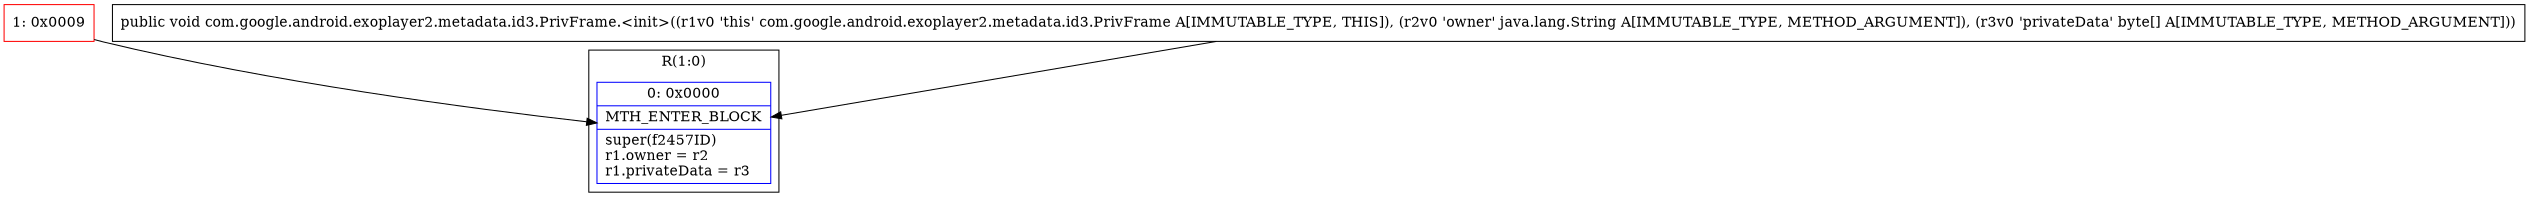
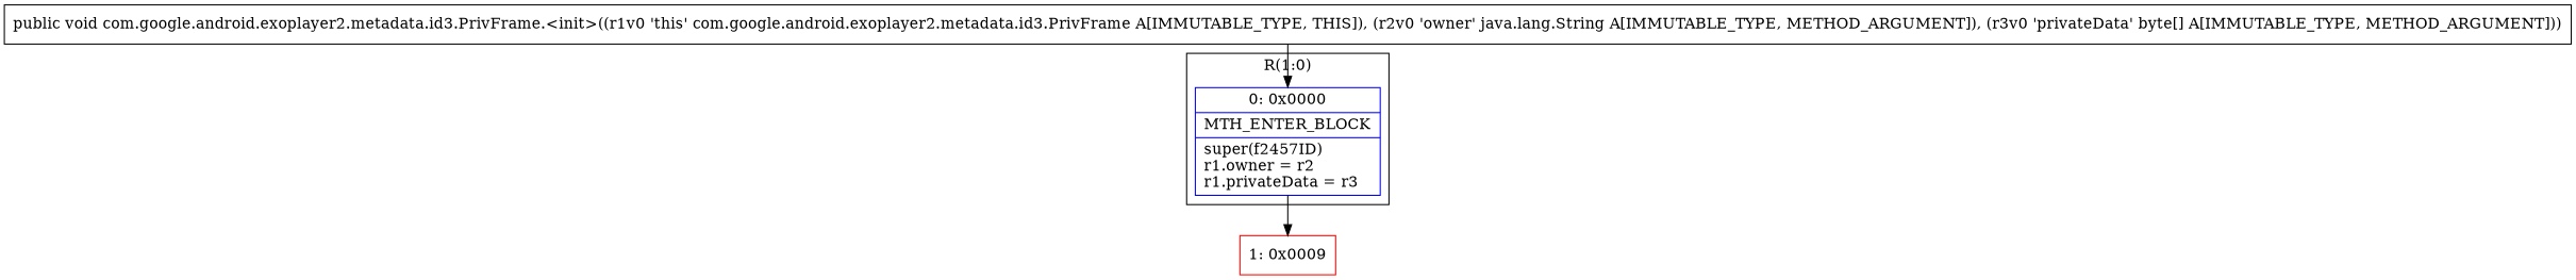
  digraph {
    node [shape=record]
    n1 [color=blue label="{0\:\ 0x0000|MTH_ENTER_BLOCK\l|super(f2457ID)\lr1.owner = r2\lr1.privateData = r3\l}"]
    n2 [color=red label="{1\:\ 0x0009}"]
    n3 [label="{public void com.google.android.exoplayer2.metadata.id3.PrivFrame.\<init\>((r1v0 'this' com.google.android.exoplayer2.metadata.id3.PrivFrame A[IMMUTABLE_TYPE, THIS]), (r2v0 'owner' java.lang.String A[IMMUTABLE_TYPE, METHOD_ARGUMENT]), (r3v0 'privateData' byte[] A[IMMUTABLE_TYPE, METHOD_ARGUMENT])) }"]
    subgraph cluster_1 {
      label="R(1:0)"
      n1
    }
-   n2 -> n1
+   n1 -> n2
    n3 -> n1
  }
